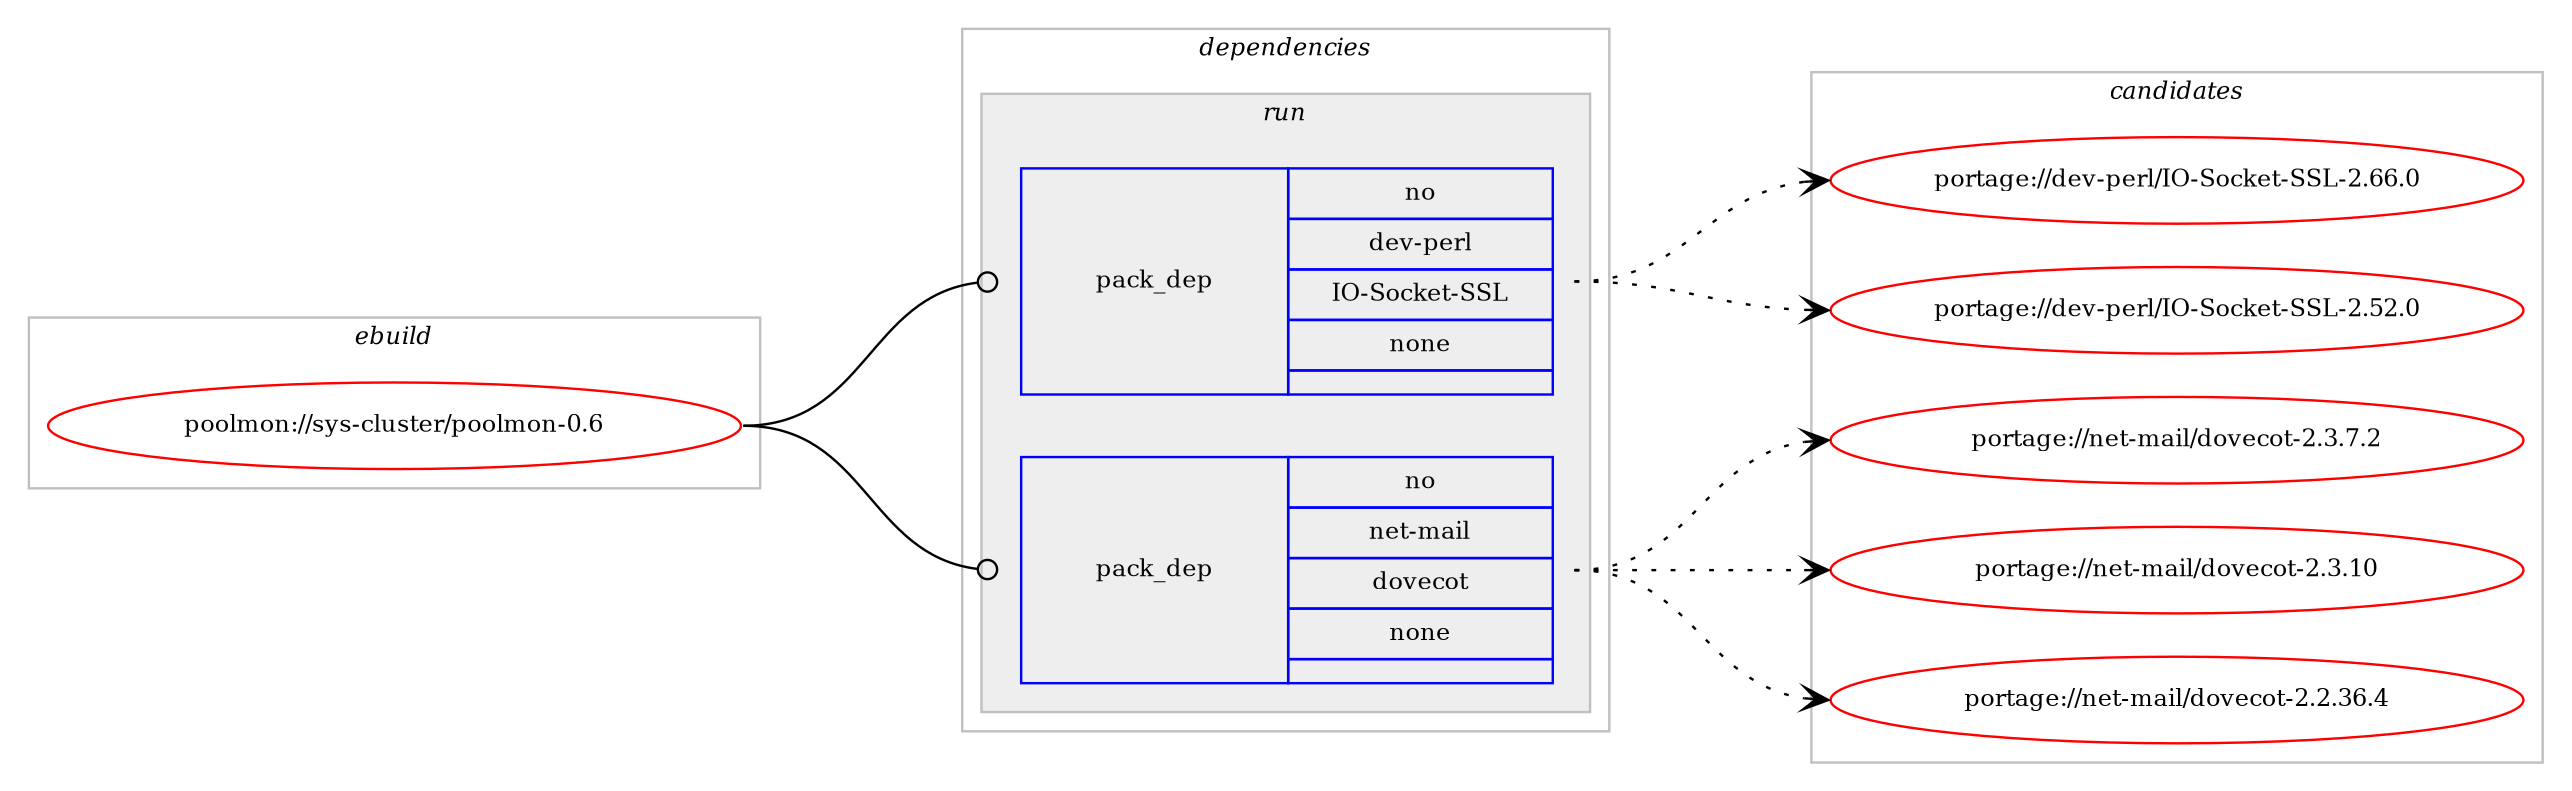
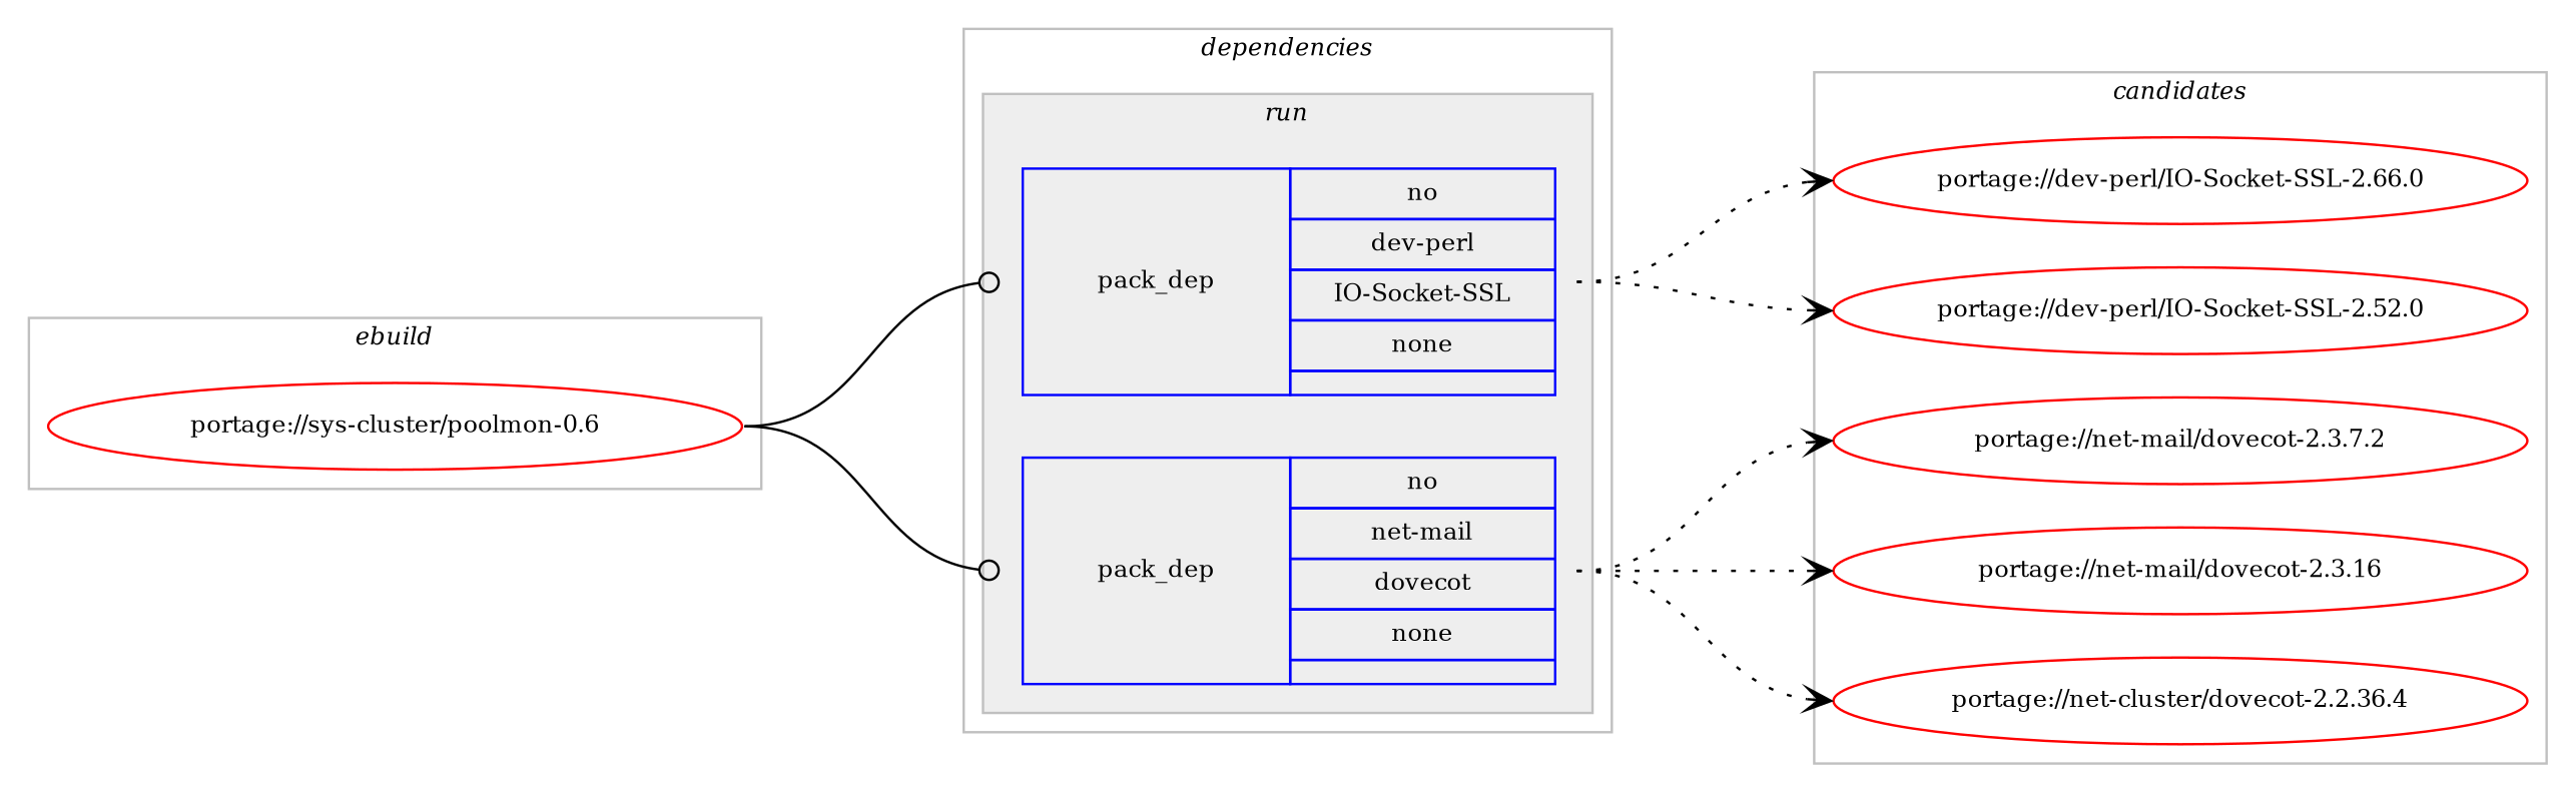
  digraph {
    compound=true
    concentrate=true
    fontname="DejaVu Serif"
    fontsize=10
    newrank=true
    rankdir=LR
    ranksep=1.5
    node [color=red fontname="DejaVu Serif" fontsize=10]
    edge [arrowhead=vee fontname="DejaVu Serif" headport=w style=dotted tailport=e weight=100]
-   n1 [label="poolmon://sys-cluster/poolmon-0.6" width=4]
+   n1 [label="portage://sys-cluster/poolmon-0.6" width=4]
    n2 [color=blue label=<<TABLE BORDER="0" CELLBORDER="1" CELLSPACING="0" CELLPADDING="4" WIDTH="220"><TR><TD ROWSPAN="6" CELLPADDING="30">pack_dep</TD></TR><TR><TD WIDTH="110">no</TD></TR><TR><TD>dev-perl</TD></TR><TR><TD>IO-Socket-SSL</TD></TR><TR><TD>none</TD></TR><TR><TD></TD></TR></TABLE>> shape=none]
    n3 [color=blue label=<<TABLE BORDER="0" CELLBORDER="1" CELLSPACING="0" CELLPADDING="4" WIDTH="220"><TR><TD ROWSPAN="6" CELLPADDING="30">pack_dep</TD></TR><TR><TD WIDTH="110">no</TD></TR><TR><TD>net-mail</TD></TR><TR><TD>dovecot</TD></TR><TR><TD>none</TD></TR><TR><TD></TD></TR></TABLE>> shape=none]
    n4 [label="portage://dev-perl/IO-Socket-SSL-2.66.0" width=4]
    n5 [label="portage://dev-perl/IO-Socket-SSL-2.52.0" width=4]
    n6 [label="portage://net-mail/dovecot-2.3.7.2" width=4]
-   n7 [label="portage://net-mail/dovecot-2.3.10" width=4]
-   n8 [label="portage://net-mail/dovecot-2.2.36.4" width=4]
+   n7 [label="portage://net-mail/dovecot-2.3.16" width=4]
+   n8 [label="portage://net-cluster/dovecot-2.2.36.4" width=4]
    subgraph cluster_1 {
      color=gray
      label=<<i>ebuild</i>>
      rank=same
      n1
    }
    subgraph cluster_2 {
      color=gray
      label=<<i>dependencies</i>>
      subgraph cluster_3 {
        color=gray
        fillcolor="#eeeeee"
        label=<<i>compile</i>>
        style=filled
      }
      subgraph cluster_4 {
        color=gray
        fillcolor="#eeeeee"
        label=<<i>compile and run</i>>
        style=filled
      }
      subgraph cluster_5 {
        color=gray
        fillcolor="#eeeeee"
        label=<<i>run</i>>
        style=filled
        subgraph sub_6 {
          color=gray
          fillcolor="#eeeeee"
          label=<<i>run</i>>
          style=filled
          n2
        }
        subgraph sub_7 {
          color=gray
          fillcolor="#eeeeee"
          label=<<i>run</i>>
          style=filled
          n3
        }
      }
    }
    subgraph cluster_8 {
      color=gray
      label=<<i>candidates</i>>
      rank=same
      subgraph sub_9 {
        color=black
        label=<<i>candidates</i>>
        nodesep=1
        rank=same
        n4
        n5
      }
      subgraph sub_10 {
        color=black
        label=<<i>candidates</i>>
        nodesep=1
        rank=same
        n6
        n7
        n8
      }
    }
    n1 -> n2 [arrowhead=odot style=solid weight=20]
    n1 -> n3 [arrowhead=odot style=solid weight=20]
    n2 -> n4
    n2 -> n5
    n3 -> n6
    n3 -> n7
    n3 -> n8
  }
